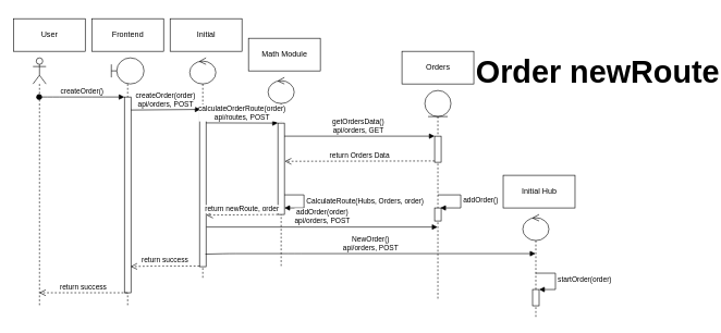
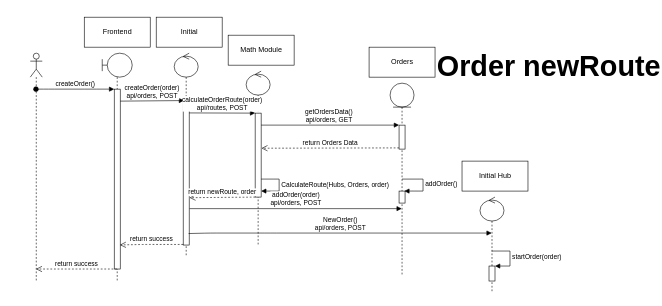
  <mxCell id="0" />
  <mxCell id="1" parent="0" />
  <mxCell id="2" value="" style="shape=umlLifeline;participant=umlActor;perimeter=lifelinePerimeter;whiteSpace=wrap;html=1;container=1;collapsible=0;recursiveResize=0;verticalAlign=top;spacingTop=36;outlineConnect=0;" parent="1" vertex="1"><mxGeometry x="50" y="88" width="20" height="380" as="geometry" /></mxCell>
  <mxCell id="3" value="" style="shape=umlLifeline;participant=umlBoundary;perimeter=lifelinePerimeter;whiteSpace=wrap;html=1;container=1;collapsible=0;recursiveResize=0;verticalAlign=top;spacingTop=36;outlineConnect=0;" parent="1" vertex="1"><mxGeometry x="170" y="88" width="50" height="380" as="geometry" /></mxCell>
  <mxCell id="4" value="" style="shape=umlLifeline;participant=umlControl;perimeter=lifelinePerimeter;whiteSpace=wrap;html=1;container=1;collapsible=0;recursiveResize=0;verticalAlign=top;spacingTop=36;outlineConnect=0;" parent="1" vertex="1"><mxGeometry x="290" y="88" width="40" height="340" as="geometry" /></mxCell>
  <mxCell id="5" value="" style="html=1;points=[];perimeter=orthogonalPerimeter;" parent="4" vertex="1"><mxGeometry x="15" y="80" width="10" height="240" as="geometry" /></mxCell>
  <mxCell id="6" value="" style="shape=umlLifeline;participant=umlControl;perimeter=lifelinePerimeter;whiteSpace=wrap;html=1;container=1;collapsible=0;recursiveResize=0;verticalAlign=top;spacingTop=36;outlineConnect=0;" parent="1" vertex="1"><mxGeometry x="410" y="118" width="40" height="290" as="geometry" /></mxCell>
  <mxCell id="7" value="" style="shape=umlLifeline;participant=umlEntity;perimeter=lifelinePerimeter;whiteSpace=wrap;html=1;container=1;collapsible=0;recursiveResize=0;verticalAlign=top;spacingTop=36;outlineConnect=0;" parent="1" vertex="1"><mxGeometry x="650" y="138" width="40" height="320" as="geometry" /></mxCell>
  <mxCell id="8" value="" style="html=1;points=[];perimeter=orthogonalPerimeter;" parent="7" vertex="1"><mxGeometry x="15" y="180.0" width="10" height="20" as="geometry" /></mxCell>
  <mxCell id="9" value="addOrder()" style="edgeStyle=orthogonalEdgeStyle;html=1;align=left;spacingLeft=2;endArrow=block;rounded=0;entryX=0.869;entryY=-0.002;entryDx=0;entryDy=0;entryPerimeter=0;" parent="7" target="8" edge="1"><mxGeometry relative="1" as="geometry"><mxPoint x="19.929" y="160.029" as="sourcePoint" /><Array as="points"><mxPoint x="55" y="160.0" /><mxPoint x="55" y="180.0" /></Array><mxPoint x="30" y="180.0" as="targetPoint" /></mxGeometry></mxCell>
  <mxCell id="10" value="" style="shape=umlLifeline;participant=umlControl;perimeter=lifelinePerimeter;whiteSpace=wrap;html=1;container=1;collapsible=0;recursiveResize=0;verticalAlign=top;spacingTop=36;outlineConnect=0;" parent="1" vertex="1"><mxGeometry x="800" y="328" width="40" height="160" as="geometry" /></mxCell>
- <mxCell id="11" value="User" style="html=1;" parent="1" vertex="1"><mxGeometry x="20" y="28" width="110" height="50" as="geometry" /></mxCell>
  <mxCell id="12" value="Frontend" style="html=1;" parent="1" vertex="1"><mxGeometry x="140" y="28" width="110" height="50" as="geometry" /></mxCell>
  <mxCell id="13" value="Initial" style="html=1;" parent="1" vertex="1"><mxGeometry x="260" y="28" width="110" height="50" as="geometry" /></mxCell>
  <mxCell id="14" value="Math Module" style="html=1;" parent="1" vertex="1"><mxGeometry x="380" y="58" width="110" height="50" as="geometry" /></mxCell>
  <mxCell id="15" value="Orders" style="html=1;" parent="1" vertex="1"><mxGeometry x="615" y="78" width="110" height="50" as="geometry" /></mxCell>
  <mxCell id="16" value="Initial Hub" style="html=1;" parent="1" vertex="1"><mxGeometry x="770" y="268" width="110" height="50" as="geometry" /></mxCell>
  <mxCell id="17" value="" style="html=1;points=[];perimeter=orthogonalPerimeter;" parent="1" vertex="1"><mxGeometry x="190" y="148" width="10" height="300" as="geometry" /></mxCell>
  <mxCell id="18" value="createOrder()" style="html=1;verticalAlign=bottom;startArrow=oval;endArrow=block;startSize=8;" parent="1" source="2" target="17" edge="1"><mxGeometry relative="1" as="geometry"><mxPoint x="130" y="148" as="sourcePoint" /><Array as="points"><mxPoint x="80" y="148" /><mxPoint x="150" y="148" /></Array></mxGeometry></mxCell>
  <mxCell id="19" value="createOrder(order)&lt;br&gt;api/orders, POST" style="html=1;verticalAlign=bottom;endArrow=block;entryX=0.145;entryY=-0.004;entryDx=0;entryDy=0;entryPerimeter=0;" parent="1" target="5" edge="1"><mxGeometry width="80" relative="1" as="geometry"><mxPoint x="200" y="168" as="sourcePoint" /><mxPoint x="300" y="168" as="targetPoint" /></mxGeometry></mxCell>
  <mxCell id="20" value="calculateOrderRoute(order)&lt;br&gt;api/routes, POST" style="html=1;verticalAlign=bottom;endArrow=block;entryX=0.007;entryY=0;entryDx=0;entryDy=0;entryPerimeter=0;exitX=1.003;exitY=0.082;exitDx=0;exitDy=0;exitPerimeter=0;" parent="1" source="5" target="24" edge="1"><mxGeometry width="80" relative="1" as="geometry"><mxPoint x="330" y="188" as="sourcePoint" /><mxPoint x="390" y="188" as="targetPoint" /></mxGeometry></mxCell>
  <mxCell id="21" value="" style="html=1;points=[];perimeter=orthogonalPerimeter;" parent="1" vertex="1"><mxGeometry x="665" y="208" width="10" height="40" as="geometry" /></mxCell>
  <mxCell id="22" value="getOrdersData()&lt;br&gt;api/orders, GET" style="html=1;verticalAlign=bottom;endArrow=block;entryX=0;entryY=0;" parent="1" target="21" edge="1"><mxGeometry relative="1" as="geometry"><mxPoint x="430" y="208" as="sourcePoint" /></mxGeometry></mxCell>
  <mxCell id="23" value="return Orders Data" style="html=1;verticalAlign=bottom;endArrow=open;dashed=1;endSize=8;exitX=0;exitY=0.95;entryX=1.051;entryY=0.418;entryDx=0;entryDy=0;entryPerimeter=0;" parent="1" source="21" target="24" edge="1"><mxGeometry relative="1" as="geometry"><mxPoint x="430" y="227" as="targetPoint" /></mxGeometry></mxCell>
  <mxCell id="24" value="" style="html=1;points=[];perimeter=orthogonalPerimeter;" parent="1" vertex="1"><mxGeometry x="425" y="188" width="10" height="140" as="geometry" /></mxCell>
  <mxCell id="25" value="CalculateRoute(Hubs, Orders, order)" style="edgeStyle=orthogonalEdgeStyle;html=1;align=left;spacingLeft=2;endArrow=block;rounded=0;" parent="1" edge="1"><mxGeometry relative="1" as="geometry"><mxPoint x="435" y="298" as="sourcePoint" /><Array as="points"><mxPoint x="465" y="298" /><mxPoint x="465" y="318" /></Array><mxPoint x="435" y="318" as="targetPoint" /></mxGeometry></mxCell>
  <mxCell id="26" value="return newRoute, order" style="html=1;verticalAlign=bottom;endArrow=open;dashed=1;endSize=8;entryX=1.054;entryY=0.671;entryDx=0;entryDy=0;entryPerimeter=0;" parent="1" target="5" edge="1"><mxGeometry relative="1" as="geometry"><mxPoint x="425" y="328" as="sourcePoint" /><mxPoint x="320" y="328" as="targetPoint" /></mxGeometry></mxCell>
  <mxCell id="27" value="addOrder(order)&lt;br&gt;api/orders, POST" style="html=1;verticalAlign=bottom;endArrow=block;exitX=1.054;exitY=0.747;exitDx=0;exitDy=0;exitPerimeter=0;" parent="1" source="5" target="7" edge="1"><mxGeometry width="80" relative="1" as="geometry"><mxPoint x="320" y="348" as="sourcePoint" /><mxPoint x="390" y="348" as="targetPoint" /></mxGeometry></mxCell>
  <mxCell id="28" value="NewOrder()&lt;br&gt;api/orders, POST" style="html=1;verticalAlign=bottom;endArrow=block;exitX=0.902;exitY=0.92;exitDx=0;exitDy=0;exitPerimeter=0;" parent="1" source="5" target="10" edge="1"><mxGeometry width="80" relative="1" as="geometry"><mxPoint x="330" y="388" as="sourcePoint" /><mxPoint x="390" y="368" as="targetPoint" /><Array as="points"><mxPoint x="350" y="388" /><mxPoint x="450" y="388" /></Array></mxGeometry></mxCell>
  <mxCell id="29" value="return success" style="html=1;verticalAlign=bottom;endArrow=open;dashed=1;endSize=8;entryX=0.938;entryY=0.866;entryDx=0;entryDy=0;entryPerimeter=0;exitX=-0.007;exitY=0.996;exitDx=0;exitDy=0;exitPerimeter=0;" parent="1" source="5" target="17" edge="1"><mxGeometry relative="1" as="geometry"><mxPoint x="300" y="408" as="sourcePoint" /><mxPoint x="230" y="407.58" as="targetPoint" /><Array as="points"><mxPoint x="240" y="407" /></Array></mxGeometry></mxCell>
  <mxCell id="30" value="return success" style="html=1;verticalAlign=bottom;endArrow=open;dashed=1;endSize=8;" parent="1" source="3" target="2" edge="1"><mxGeometry relative="1" as="geometry"><mxPoint x="180" y="433" as="sourcePoint" /><mxPoint x="120" y="428" as="targetPoint" /><Array as="points"><mxPoint x="130" y="448" /></Array></mxGeometry></mxCell>
  <mxCell id="31" value="" style="html=1;points=[];perimeter=orthogonalPerimeter;" parent="1" vertex="1"><mxGeometry x="815" y="443" width="10" height="25" as="geometry" /></mxCell>
  <mxCell id="32" value="startOrder(order)" style="edgeStyle=orthogonalEdgeStyle;html=1;align=left;spacingLeft=2;endArrow=block;rounded=0;entryX=1;entryY=0;" parent="1" source="10" target="31" edge="1"><mxGeometry relative="1" as="geometry"><mxPoint x="770" y="378" as="sourcePoint" /><Array as="points"><mxPoint x="850" y="418" /><mxPoint x="850" y="443" /></Array></mxGeometry></mxCell>
  <mxCell id="33" value="Order newRoute" style="text;align=center;fontStyle=1;verticalAlign=middle;spacingLeft=3;spacingRight=3;strokeColor=none;rotatable=0;points=[[0,0.5],[1,0.5]];portConstraint=eastwest;fontSize=48;" parent="1" vertex="1"><mxGeometry x="770" y="20" width="290" height="166" as="geometry" /></mxCell>
